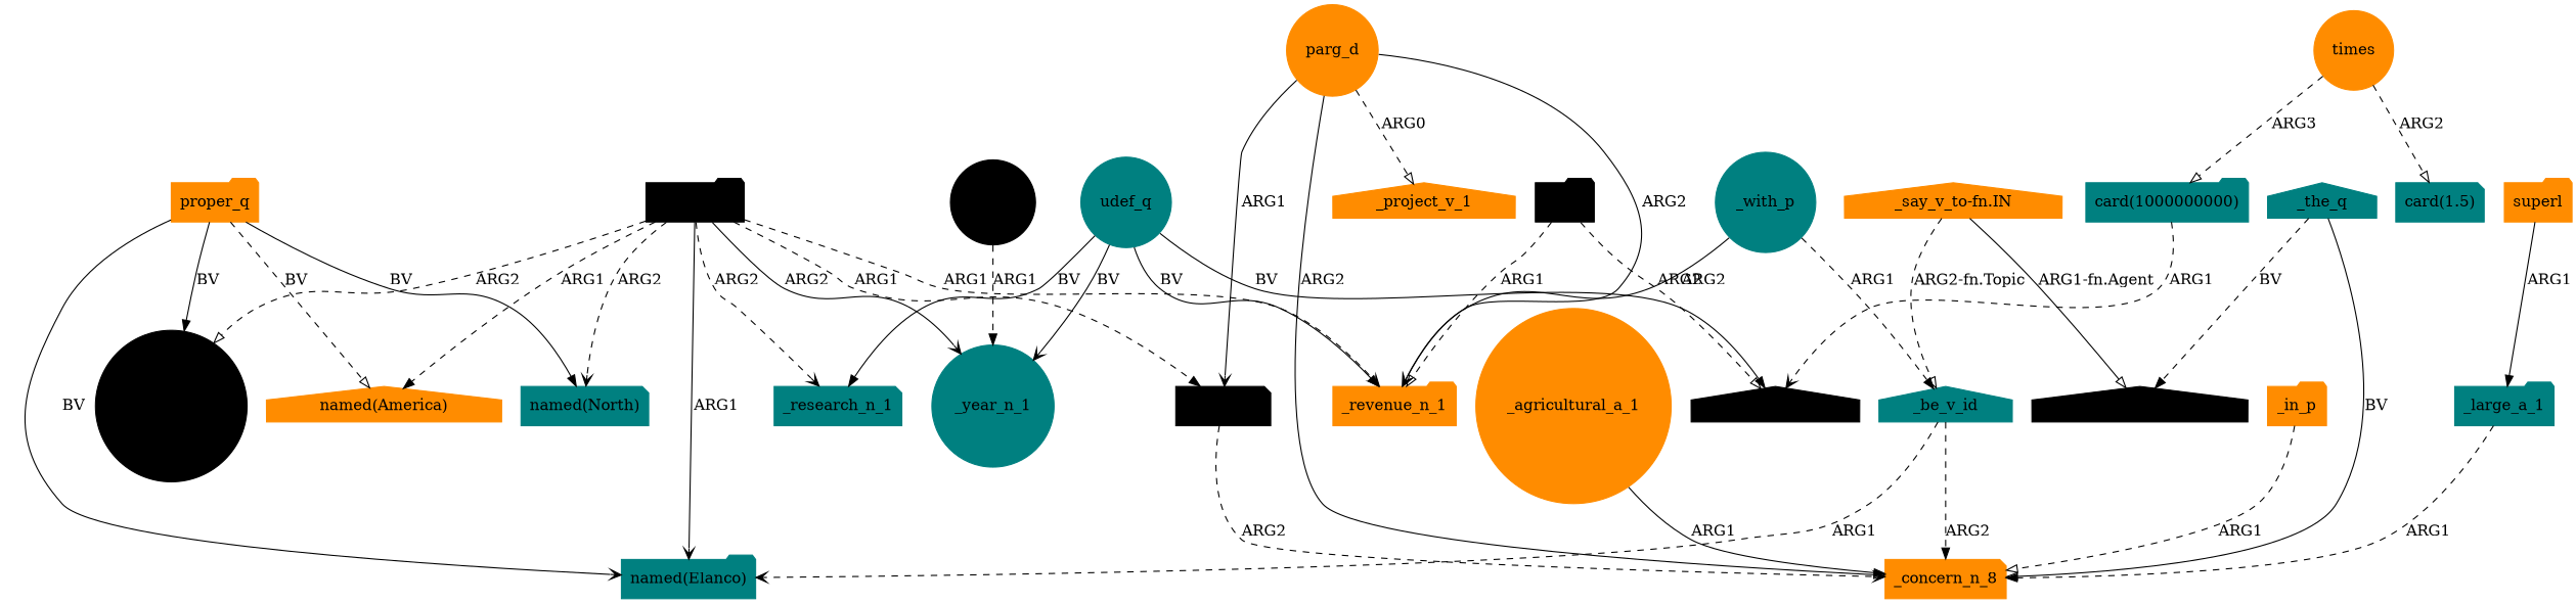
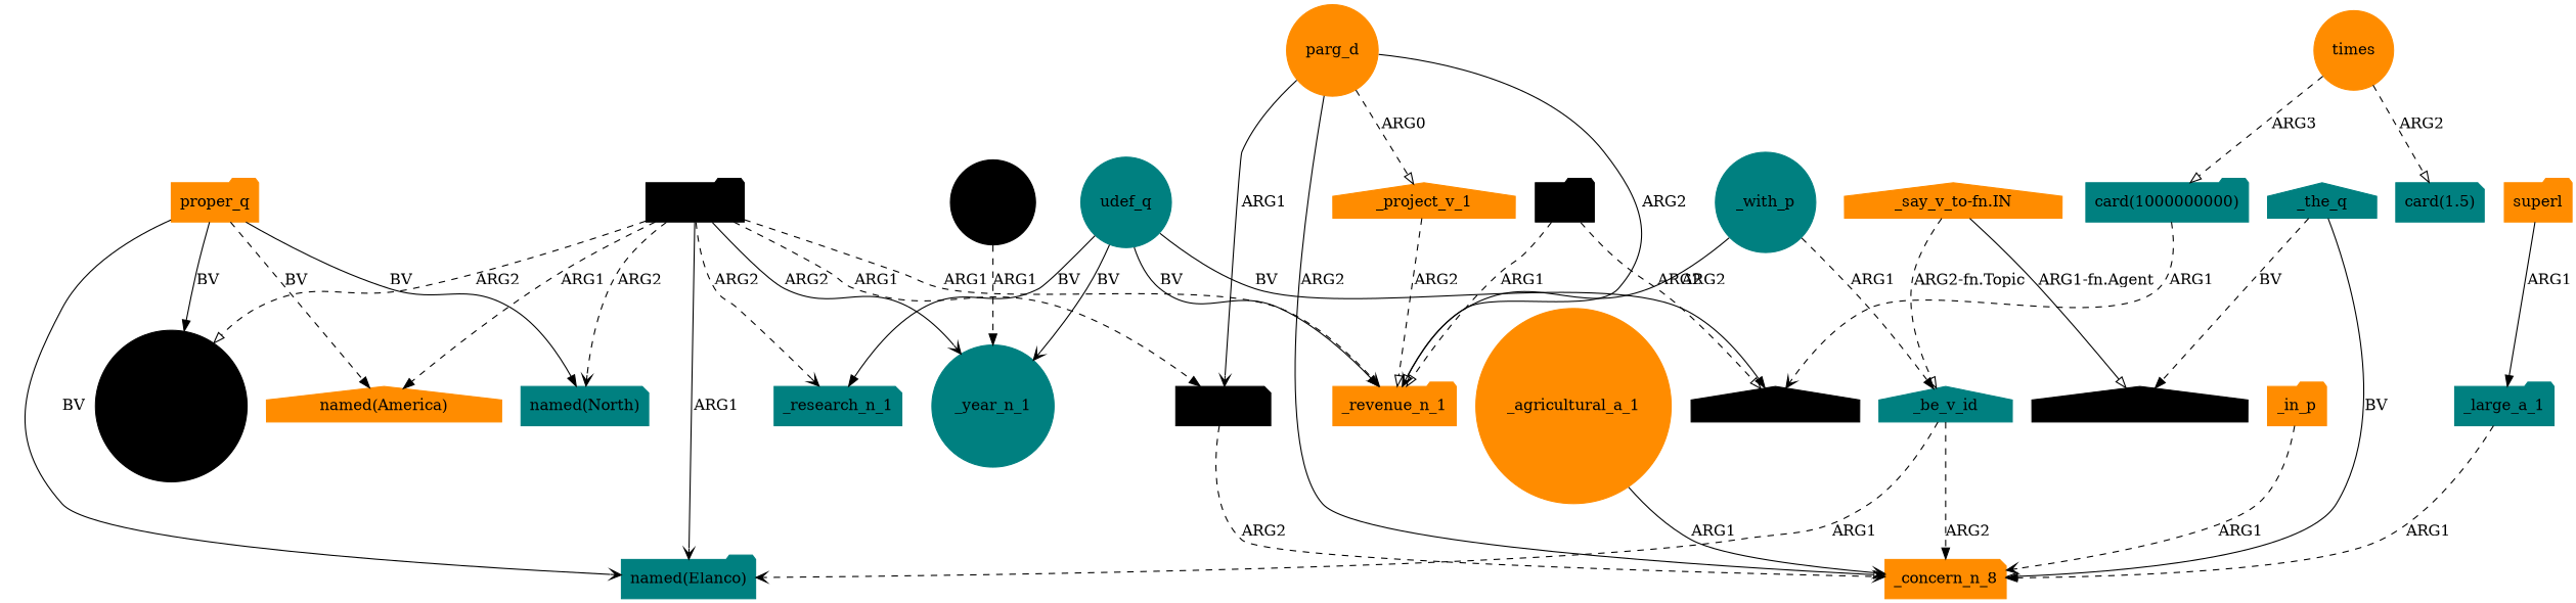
  digraph {
    node [color=teal shape=folder style=filled]
    edge [arrowhead=vee style=dashed]
    _large_a_1
    superl [color=darkorange]
    n3 [color=darkorange label=_concern_n_8 shape=note]
    _base_v_1 [color=black shape=note]
    compound [color=black]
    "named(North)" [shape=note]
    "named(Dow)" [color=black shape=circle]
    _revenue_n_1 [color=darkorange]
    _research_n_1 [shape=note]
    "named(America)" [color=darkorange shape=house]
    "named(Elanco)"
    _year_n_1 [shape=circle]
    proper_q [color=darkorange]
    parg_d [color=darkorange shape=circle]
    _project_v_1 [color=darkorange shape=house]
    times [color=darkorange shape=circle]
    "card(1.5)" [shape=note]
    "card(1000000000)"
    _dollar_n_1 [color=black shape=house]
    udef_q [shape=circle]
    _agricultural_a_1 [color=darkorange shape=circle]
    _the_q [shape=house]
    _company_n_of [color=black shape=house]
    "_say_v_to-fn.IN" [color=darkorange shape=house]
    _be_v_id [shape=house]
    _in_p [color=darkorange]
    _with_p [shape=circle]
    _of_p [color=black]
    "ord(1)" [color=black shape=circle]
    _large_a_1 -> n3 [arrowhead=normal label=ARG1]
    superl -> _large_a_1 [arrowhead=normal label=ARG1 style=solid]
    _base_v_1 -> n3 [label=ARG2]
    compound -> _base_v_1 [arrowhead=normal label=ARG1]
    compound -> "named(North)" [label=ARG2]
    compound -> "named(Dow)" [arrowhead=onormal label=ARG2]
    compound -> _revenue_n_1 [label=ARG1]
    compound -> _research_n_1 [label=ARG2]
    compound -> "named(America)" [arrowhead=normal label=ARG1]
    compound -> "named(Elanco)" [label=ARG1 style=solid]
    compound -> _year_n_1 [label=ARG2 style=solid]
    proper_q -> "named(North)" [arrowhead=normal label=BV style=solid]
    proper_q -> "named(Dow)" [arrowhead=normal label=BV style=solid]
-   proper_q -> "named(America)" [arrowhead=onormal label=BV]
+   proper_q -> "named(America)" [arrowhead=normal label=BV]
    proper_q -> "named(Elanco)" [label=BV style=solid]
    parg_d -> n3 [arrowhead=onormal label=ARG2 style=solid]
    parg_d -> _base_v_1 [label=ARG1 style=solid]
-   parg_d -> _revenue_n_1 [label=ARG2 style=solid]
+   parg_d -> _revenue_n_1 [arrowhead=onormal label=ARG2 style=solid]
    parg_d -> _project_v_1 [arrowhead=onormal label=ARG0]
+   _project_v_1 -> _revenue_n_1 [arrowhead=onormal label=ARG2]
    times -> "card(1.5)" [arrowhead=onormal label=ARG2]
    times -> "card(1000000000)" [arrowhead=onormal label=ARG3]
    "card(1000000000)" -> _dollar_n_1 [label=ARG1]
    udef_q -> _revenue_n_1 [arrowhead=normal label=BV style=solid]
    udef_q -> _research_n_1 [arrowhead=normal label=BV style=solid]
    udef_q -> _year_n_1 [label=BV style=solid]
    udef_q -> _dollar_n_1 [arrowhead=normal label=BV style=solid]
-   _agricultural_a_1 -> n3 [arrowhead=normal label=ARG1 style=solid]
+   _agricultural_a_1 -> n3 [label=ARG1 style=solid]
    _the_q -> n3 [arrowhead=onormal label=BV style=solid]
    _the_q -> _company_n_of [arrowhead=normal label=BV]
    "_say_v_to-fn.IN" -> _company_n_of [arrowhead=onormal label="ARG1-fn.Agent" style=solid]
    "_say_v_to-fn.IN" -> _be_v_id [arrowhead=onormal label="ARG2-fn.Topic"]
    _be_v_id -> n3 [arrowhead=normal label=ARG2]
    _be_v_id -> "named(Elanco)" [label=ARG1]
-   _in_p -> n3 [arrowhead=onormal label=ARG1]
+   _in_p -> n3 [label=ARG1]
    _with_p -> _revenue_n_1 [label=ARG2 style=solid]
    _with_p -> _be_v_id [arrowhead=normal label=ARG1]
    _of_p -> _revenue_n_1 [arrowhead=onormal label=ARG1]
    _of_p -> _dollar_n_1 [arrowhead=onormal label=ARG2]
    "ord(1)" -> _year_n_1 [arrowhead=normal label=ARG1]
  }
